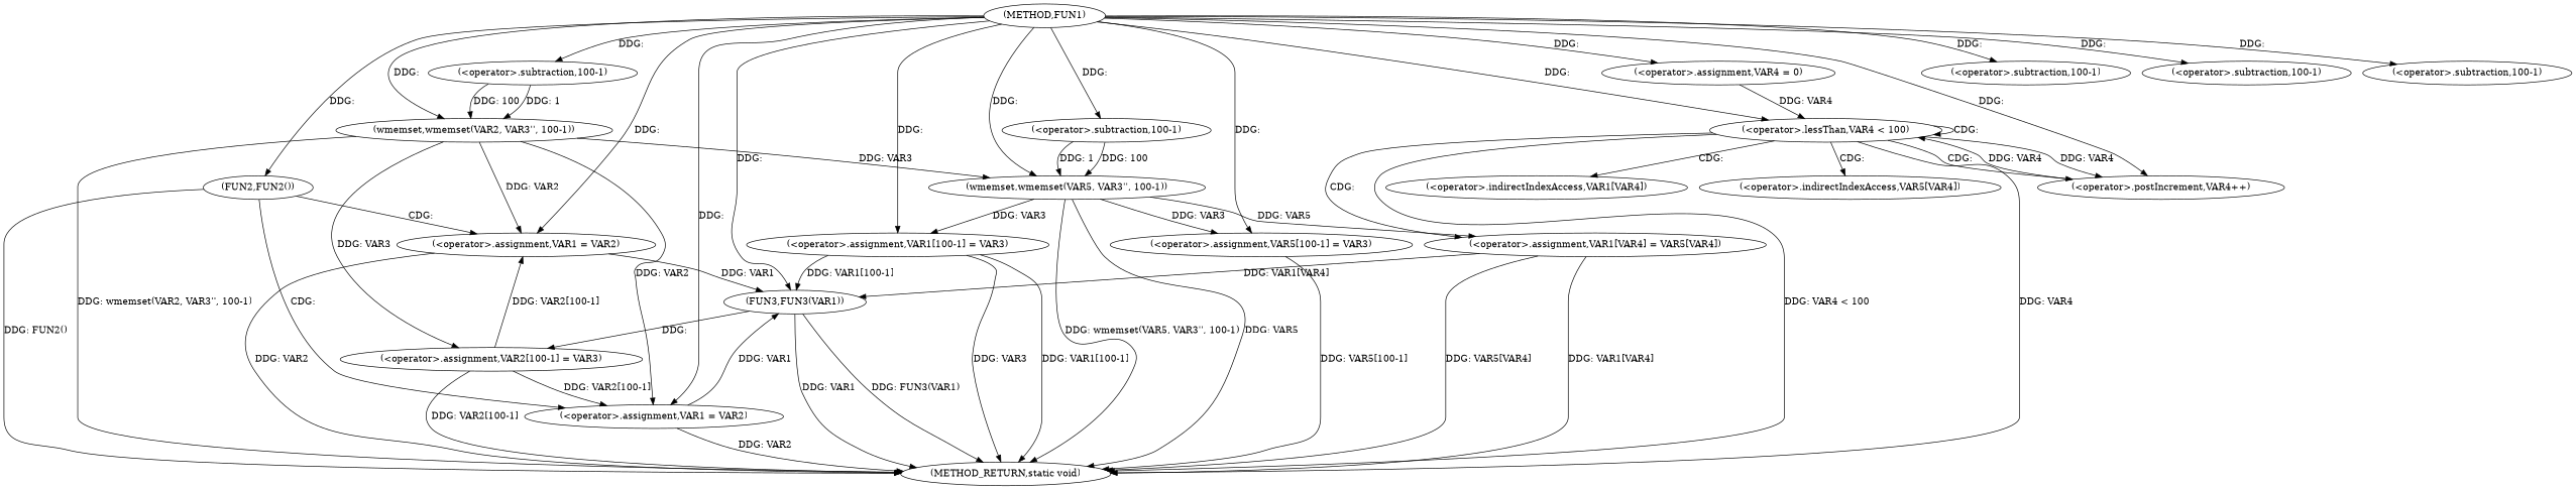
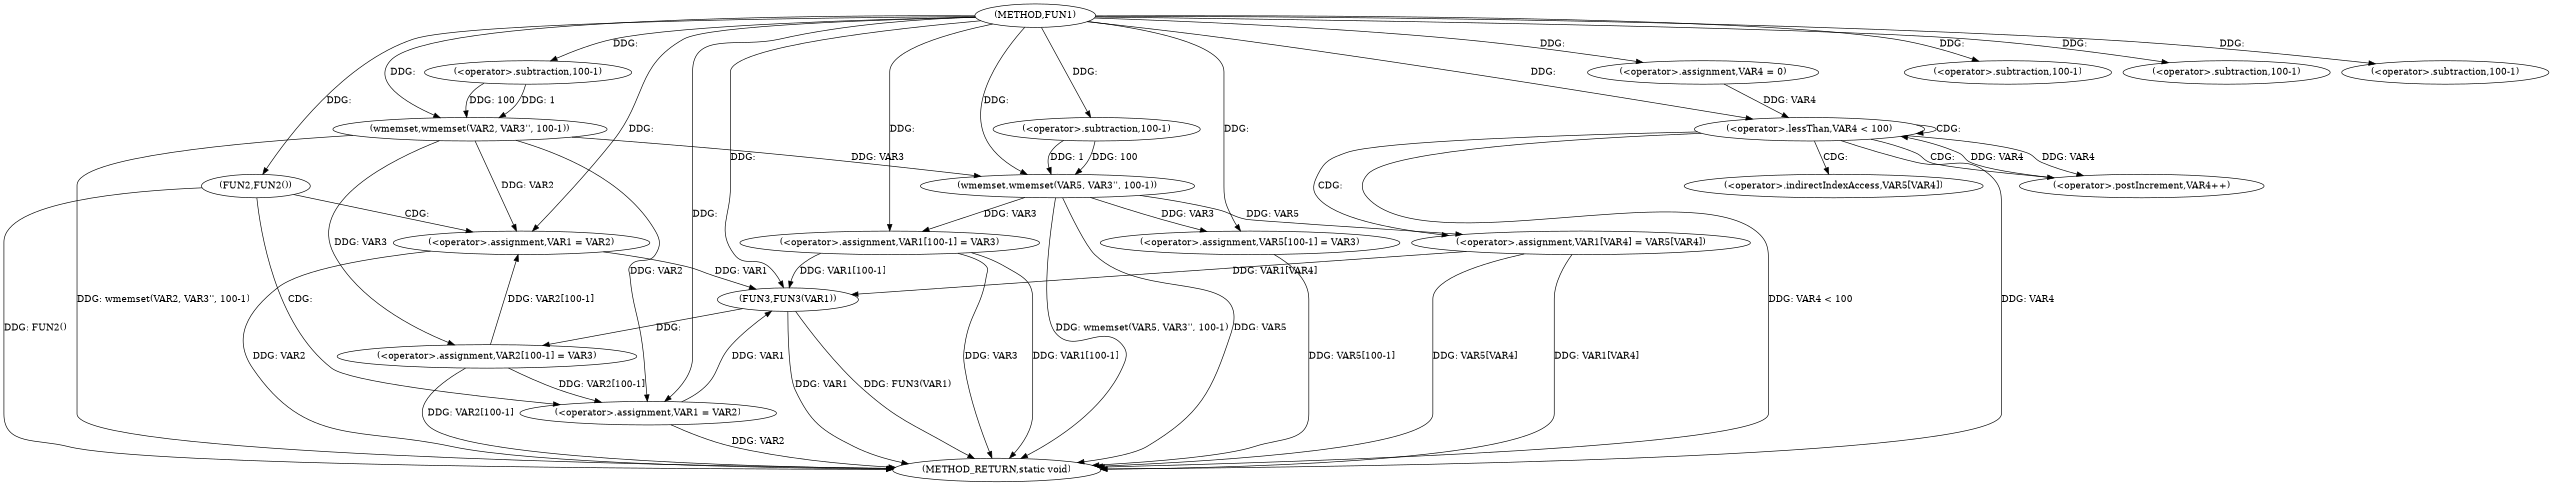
  digraph {
    n1 [label="(METHOD,FUN1)"]
    n2 [label="(wmemset,wmemset(VAR2, VAR3'', 100-1))"]
    n3 [label="(<operator>.subtraction,100-1)"]
    n4 [label="(<operator>.subtraction,100-1)"]
    n5 [label="(FUN2,FUN2())"]
    n6 [label="(<operator>.assignment,VAR1 = VAR2)"]
    n7 [label="(<operator>.assignment,VAR1 = VAR2)"]
    n8 [label="(wmemset,wmemset(VAR5, VAR3'', 100-1))"]
    n9 [label="(<operator>.subtraction,100-1)"]
    n10 [label="(<operator>.assignment,VAR5[100-1] = VAR3)"]
    n11 [label="(<operator>.subtraction,100-1)"]
    n12 [label="(<operator>.assignment,VAR4 = 0)"]
    n13 [label="(<operator>.lessThan,VAR4 < 100)"]
    n14 [label="(<operator>.postIncrement,VAR4++)"]
    n15 [label="(<operator>.assignment,VAR1[100-1] = VAR3)"]
    n16 [label="(<operator>.subtraction,100-1)"]
    n17 [label="(FUN3,FUN3(VAR1))"]
    n18 [label="(<operator>.assignment,VAR2[100-1] = VAR3)"]
    n19 [label="(METHOD_RETURN,static void)"]
    n20 [label="(<operator>.assignment,VAR1[VAR4] = VAR5[VAR4])"]
-   n21 [label="(<operator>.indirectIndexAccess,VAR1[VAR4])"]
    n22 [label="(<operator>.indirectIndexAccess,VAR5[VAR4])"]
    n1 -> n2 [label="DDG: "]
    n1 -> n3 [label="DDG: "]
    n1 -> n4 [label="DDG: "]
    n1 -> n5 [label="DDG: "]
    n1 -> n6 [label="DDG: "]
    n1 -> n7 [label="DDG: "]
    n1 -> n8 [label="DDG: "]
    n1 -> n9 [label="DDG: "]
    n1 -> n10 [label="DDG: "]
    n1 -> n11 [label="DDG: "]
    n1 -> n12 [label="DDG: "]
    n1 -> n13 [label="DDG: "]
-   n1 -> n14 [label="DDG: "]
    n1 -> n15 [label="DDG: "]
    n1 -> n16 [label="DDG: "]
    n1 -> n17 [label="DDG: "]
    n2 -> n6 [label="DDG: VAR2"]
    n2 -> n7 [label="DDG: VAR2"]
    n2 -> n8 [label="DDG: VAR3"]
    n2 -> n18 [label="DDG: VAR3"]
    n2 -> n19 [label="DDG: wmemset(VAR2, VAR3'', 100-1)"]
    n3 -> n2 [label="DDG: 100"]
    n3 -> n2 [label="DDG: 1"]
    n5 -> n6 [label="CDG: "]
    n5 -> n7 [label="CDG: "]
    n5 -> n19 [label="DDG: FUN2()"]
    n6 -> n17 [label="DDG: VAR1"]
    n6 -> n19 [label="DDG: VAR2"]
    n7 -> n17 [label="DDG: VAR1"]
    n7 -> n19 [label="DDG: VAR2"]
    n8 -> n10 [label="DDG: VAR3"]
    n8 -> n15 [label="DDG: VAR3"]
    n8 -> n19 [label="DDG: VAR5"]
    n8 -> n19 [label="DDG: wmemset(VAR5, VAR3'', 100-1)"]
    n8 -> n20 [label="DDG: VAR5"]
    n9 -> n8 [label="DDG: 100"]
    n9 -> n8 [label="DDG: 1"]
    n10 -> n19 [label="DDG: VAR5[100-1]"]
    n12 -> n13 [label="DDG: VAR4"]
    n13 -> n13 [label="CDG: "]
    n13 -> n14 [label="DDG: VAR4"]
    n13 -> n14 [label="CDG: "]
    n13 -> n19 [label="DDG: VAR4"]
    n13 -> n19 [label="DDG: VAR4 < 100"]
    n13 -> n20 [label="CDG: "]
-   n13 -> n21 [label="CDG: "]
    n13 -> n22 [label="CDG: "]
    n14 -> n13 [label="DDG: VAR4"]
    n15 -> n17 [label="DDG: VAR1[100-1]"]
    n15 -> n19 [label="DDG: VAR1[100-1]"]
    n15 -> n19 [label="DDG: VAR3"]
    n17 -> n18 [label="DDG: "]
    n17 -> n19 [label="DDG: VAR1"]
    n17 -> n19 [label="DDG: FUN3(VAR1)"]
    n18 -> n6 [label="DDG: VAR2[100-1]"]
    n18 -> n7 [label="DDG: VAR2[100-1]"]
    n18 -> n19 [label="DDG: VAR2[100-1]"]
    n20 -> n17 [label="DDG: VAR1[VAR4]"]
    n20 -> n19 [label="DDG: VAR1[VAR4]"]
    n20 -> n19 [label="DDG: VAR5[VAR4]"]
  }
